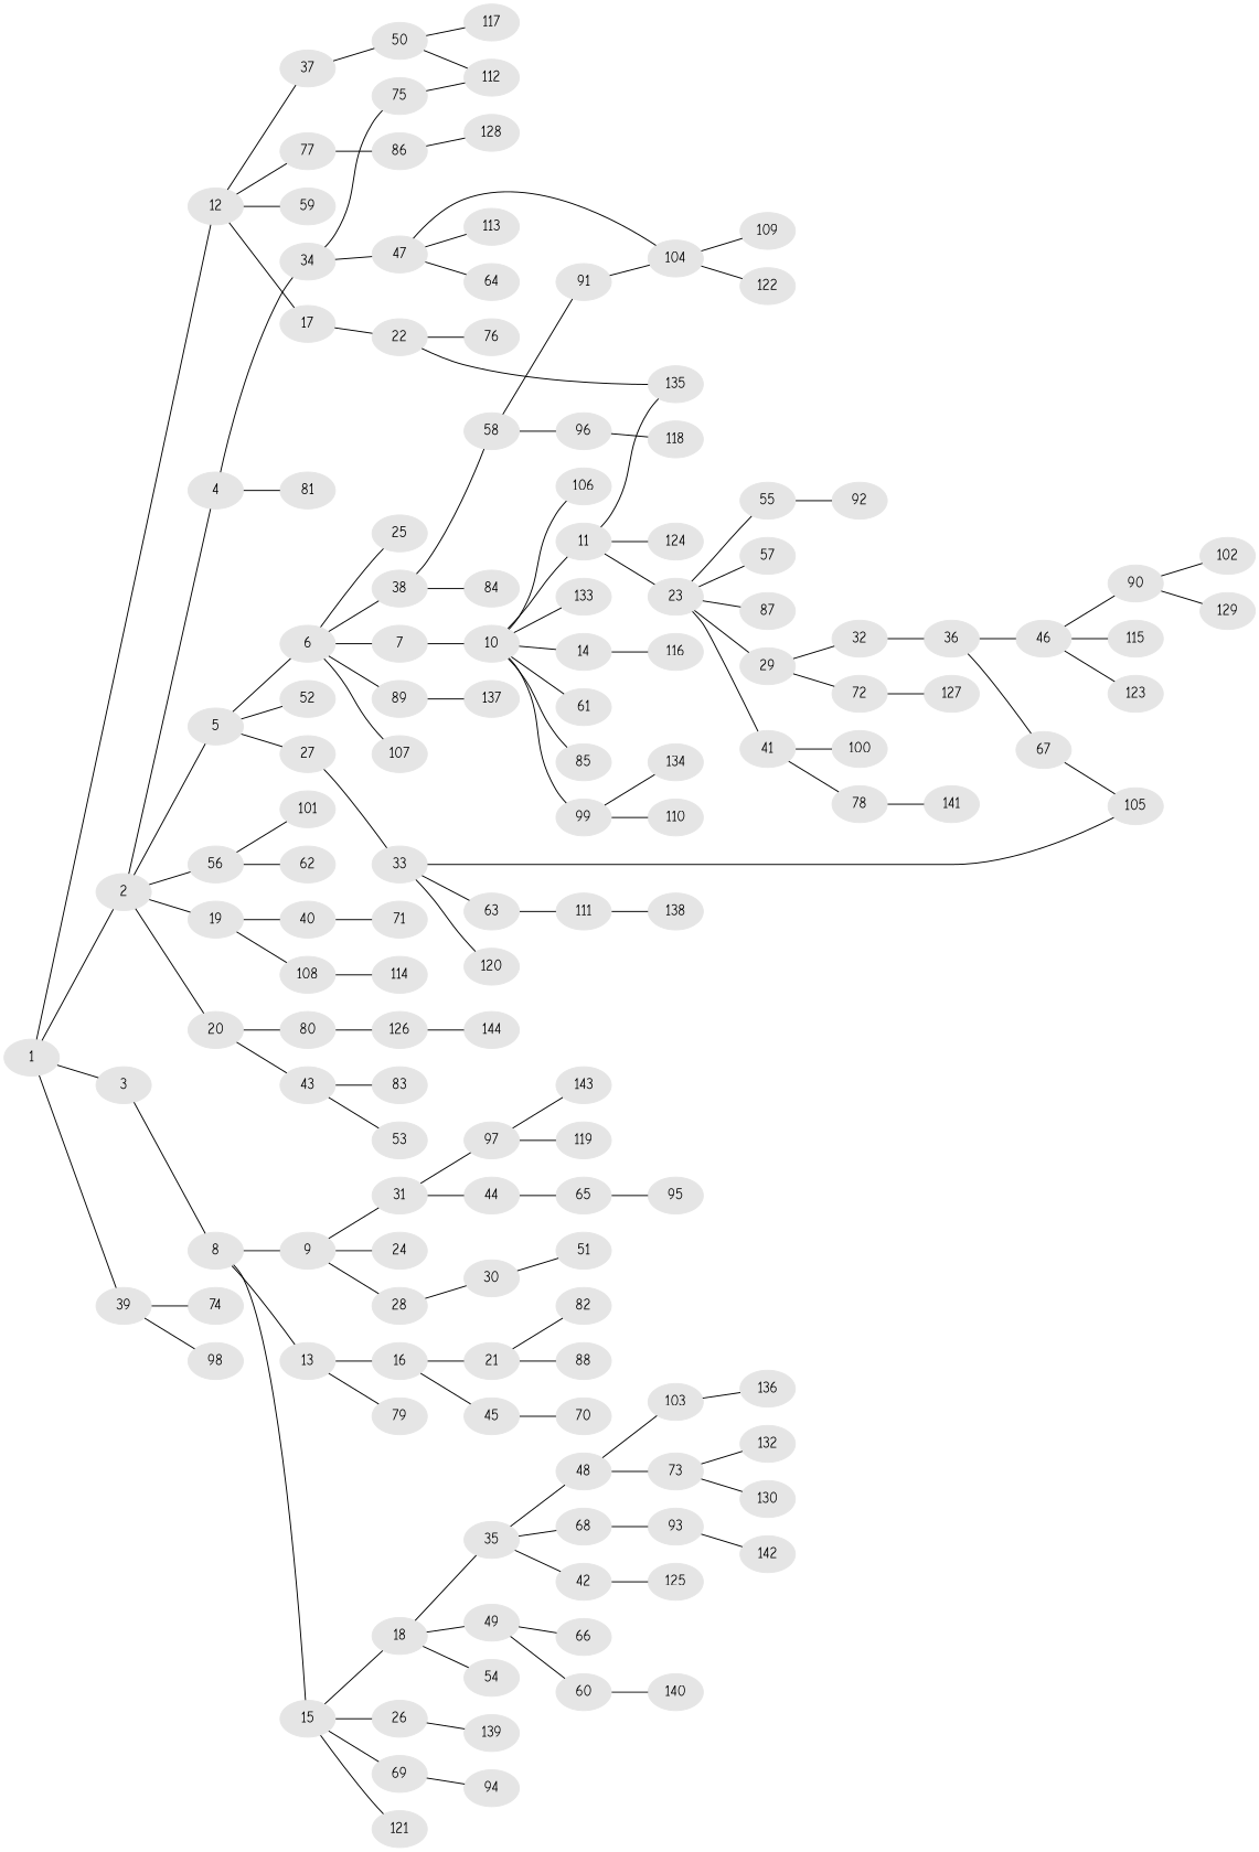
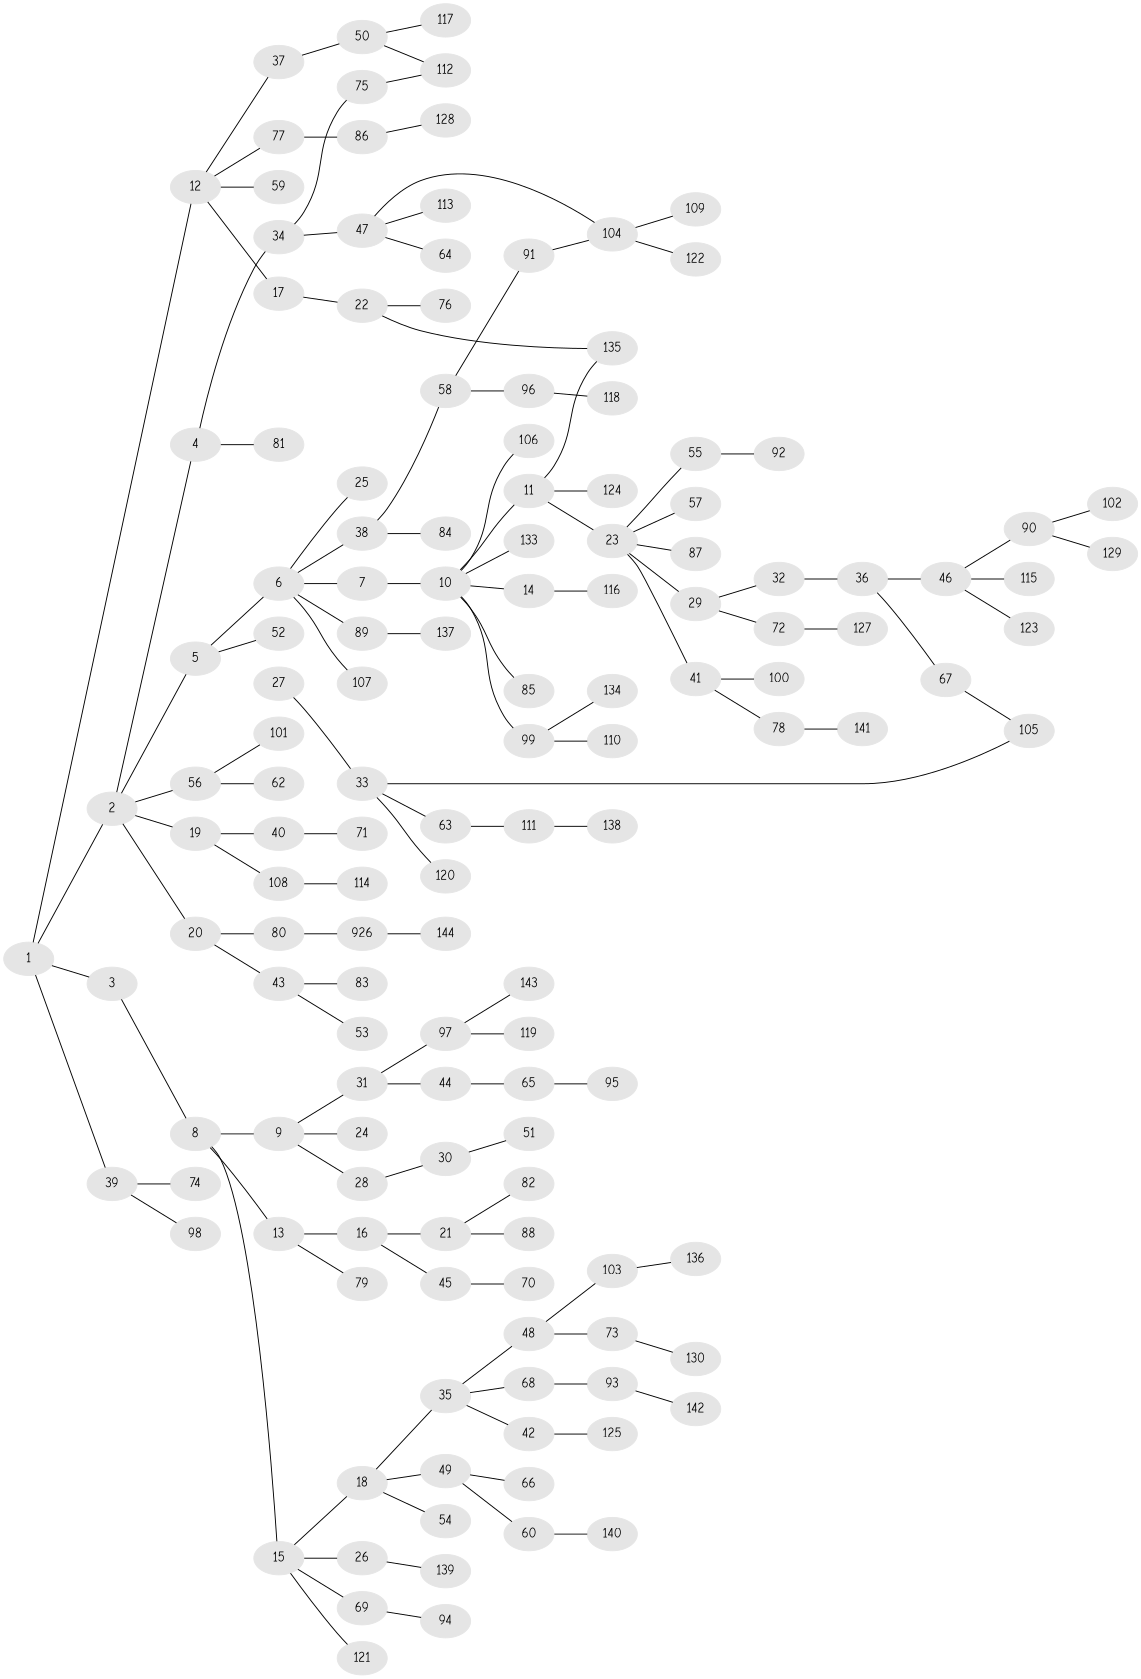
  graph {
    fontname="Comic Neue"
    rankdir=LR
    node [color=gray90 fontname="Comic Neue" style=filled]
    edge [fontname="Comic Neue"]
    1
    2
    3
    12
    39
    4
    5
    19
    20
    56
    8
    17
    37
    59
    77
    74
    98
    34
    81
    6
    27
    52
    40
    108
    43
    80
    62
    101
    9
    13
    15
    47
    75
    7
    25
    38
    89
    107
    33
    10
    58
    84
    137
    11
    14
-   61
    85
    99
    106
    133
    24
    28
    31
    16
    79
    18
    26
    69
    121
    30
    44
    97
    23
    124
    135
    116
    110
    134
    29
    41
    55
    57
    87
    22
    50
    86
    21
    45
    35
    49
    54
    139
    94
    82
    88
    70
    76
    42
    48
    68
    60
    66
    71
    114
    53
    83
-   126
+   126 [label=926]
    32
    72
    78
    100
    92
    63
    105
    120
    51
    36
    127
    65
    119
    143
    46
    67
    111
    64
    104
    113
    112
    125
    73
    103
    93
    90
    115
    123
    117
    91
    96
    141
    95
    102
    129
    109
    122
    130
-   132
    136
    140
    118
    138
    142
    128
    144
    1 -- 2
    1 -- 3
    1 -- 12
    1 -- 39
    2 -- 4
    2 -- 5
    2 -- 19
    2 -- 20
    2 -- 56
    3 -- 8
    12 -- 17
    12 -- 37
    12 -- 59
    12 -- 77
    39 -- 74
    39 -- 98
    4 -- 34
    4 -- 81
    5 -- 6
-   5 -- 27
    5 -- 52
    19 -- 40
    19 -- 108
    20 -- 43
    20 -- 80
    56 -- 62
    56 -- 101
    8 -- 9
    8 -- 13
    8 -- 15
    17 -- 22
    37 -- 50
    77 -- 86
    34 -- 47
    34 -- 75
    6 -- 7
    6 -- 25
    6 -- 38
    6 -- 89
    6 -- 107
    27 -- 33
    40 -- 71
    108 -- 114
    43 -- 53
    43 -- 83
    80 -- 126
    9 -- 24
    9 -- 28
    9 -- 31
    13 -- 16
    13 -- 79
    15 -- 18
    15 -- 26
    15 -- 69
    15 -- 121
    47 -- 64
    47 -- 104
    47 -- 113
    75 -- 112
    7 -- 10
    38 -- 58
    38 -- 84
    89 -- 137
    33 -- 63
    33 -- 105
    33 -- 120
    10 -- 11
    10 -- 14
-   10 -- 61
    10 -- 85
    10 -- 99
    10 -- 106
    10 -- 133
    58 -- 91
    58 -- 96
    11 -- 23
    11 -- 124
    11 -- 135
    14 -- 116
    99 -- 110
    99 -- 134
    28 -- 30
    31 -- 44
    31 -- 97
    16 -- 21
    16 -- 45
    18 -- 35
    18 -- 49
    18 -- 54
    26 -- 139
    69 -- 94
    30 -- 51
    44 -- 65
    97 -- 119
    97 -- 143
    23 -- 29
    23 -- 41
    23 -- 55
    23 -- 57
    23 -- 87
    29 -- 32
    29 -- 72
    41 -- 78
    41 -- 100
    55 -- 92
    22 -- 135
    22 -- 76
    50 -- 112
    50 -- 117
    86 -- 128
    21 -- 82
    21 -- 88
    45 -- 70
    35 -- 42
    35 -- 48
    35 -- 68
    49 -- 60
    49 -- 66
    42 -- 125
    48 -- 73
    48 -- 103
    68 -- 93
    60 -- 140
    126 -- 144
    32 -- 36
    72 -- 127
    78 -- 141
    63 -- 111
    36 -- 46
    36 -- 67
    65 -- 95
    46 -- 90
    46 -- 115
    46 -- 123
    67 -- 105
    111 -- 138
    104 -- 109
    104 -- 122
    73 -- 130
-   73 -- 132
    103 -- 136
    93 -- 142
    90 -- 102
    90 -- 129
    91 -- 104
    96 -- 118
  }
